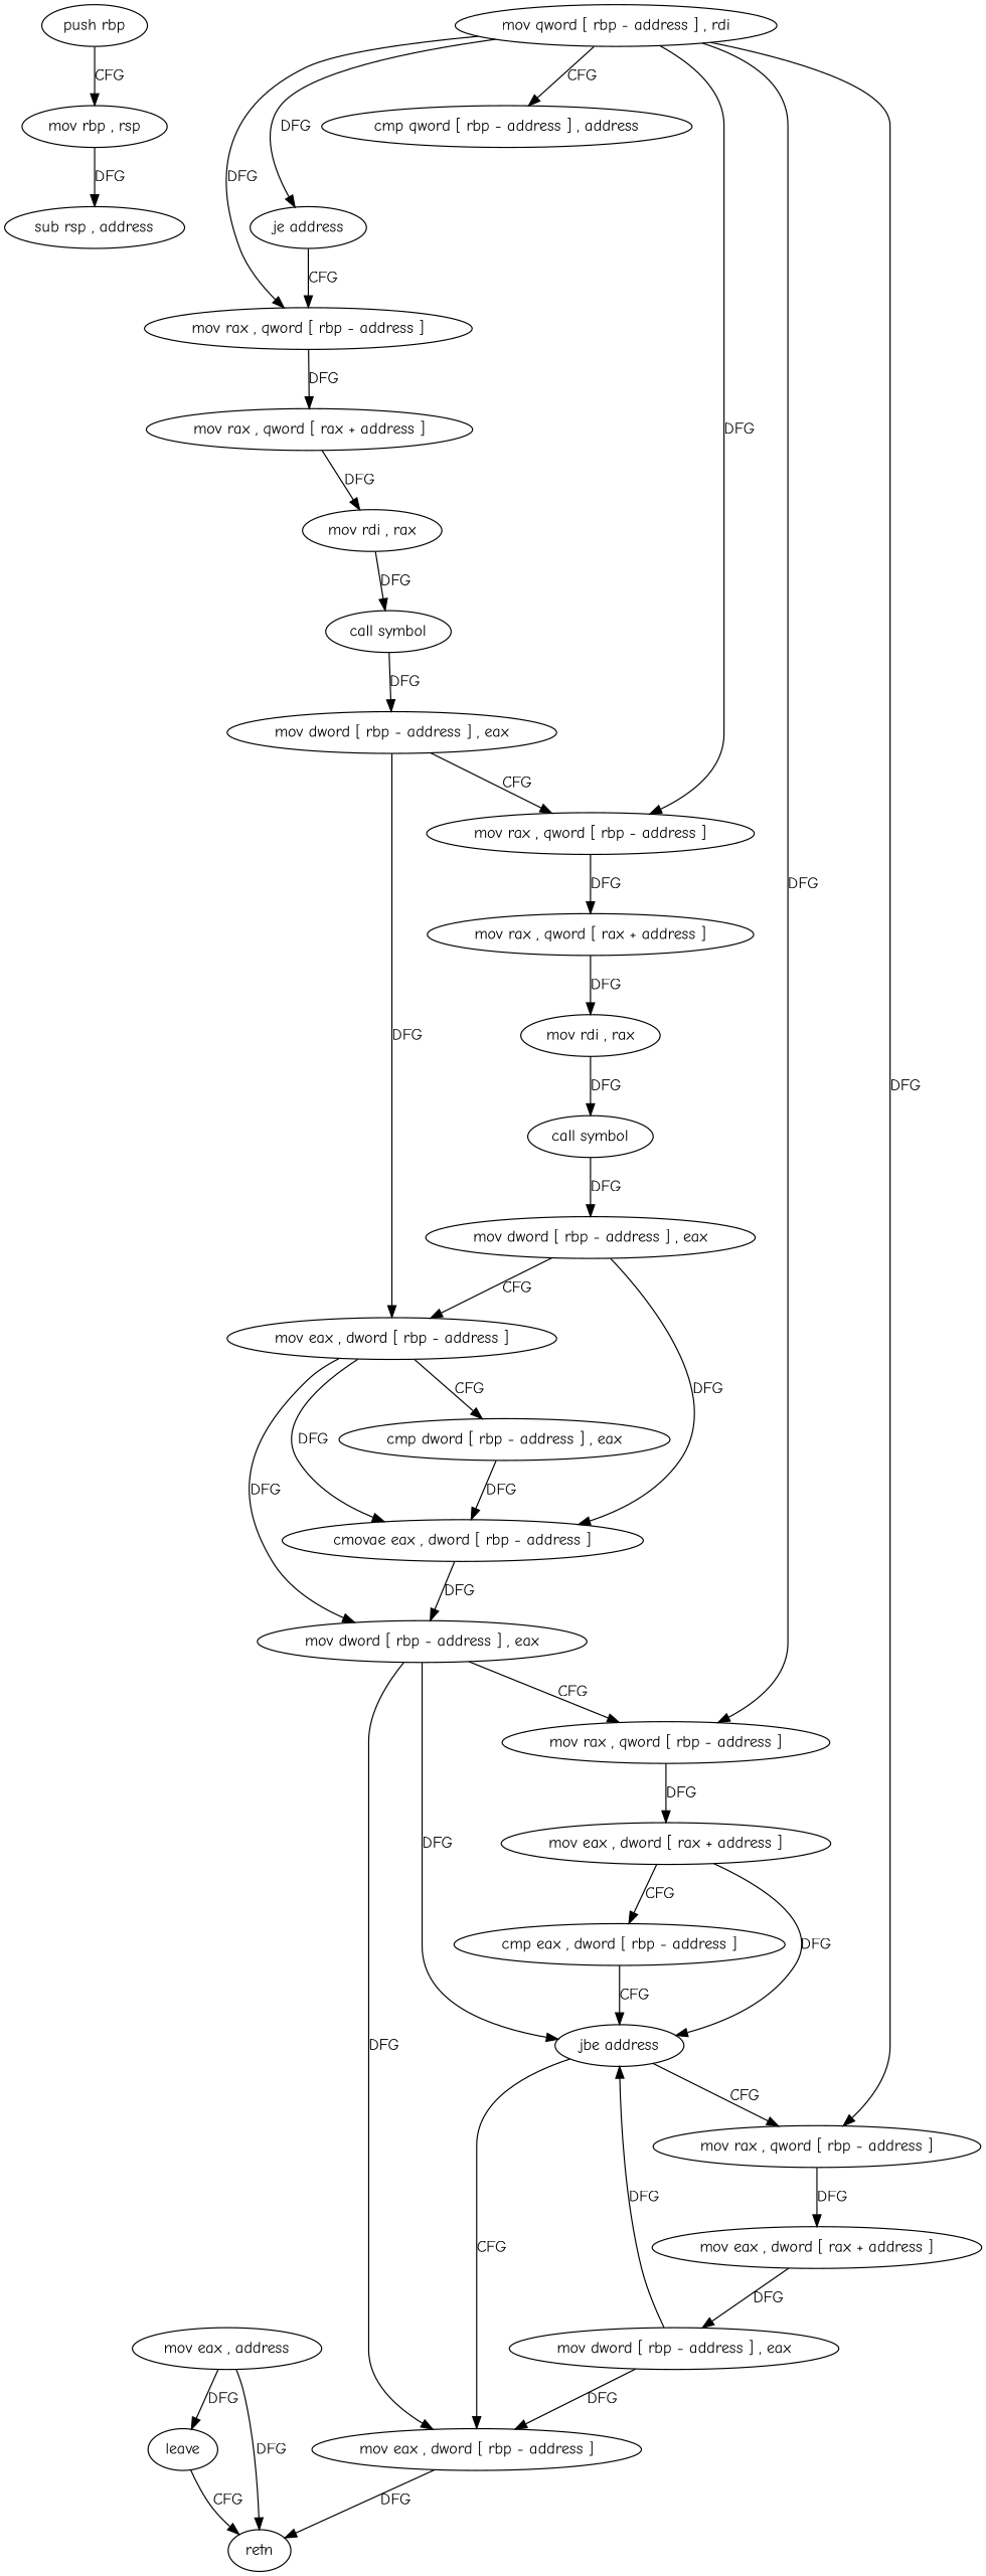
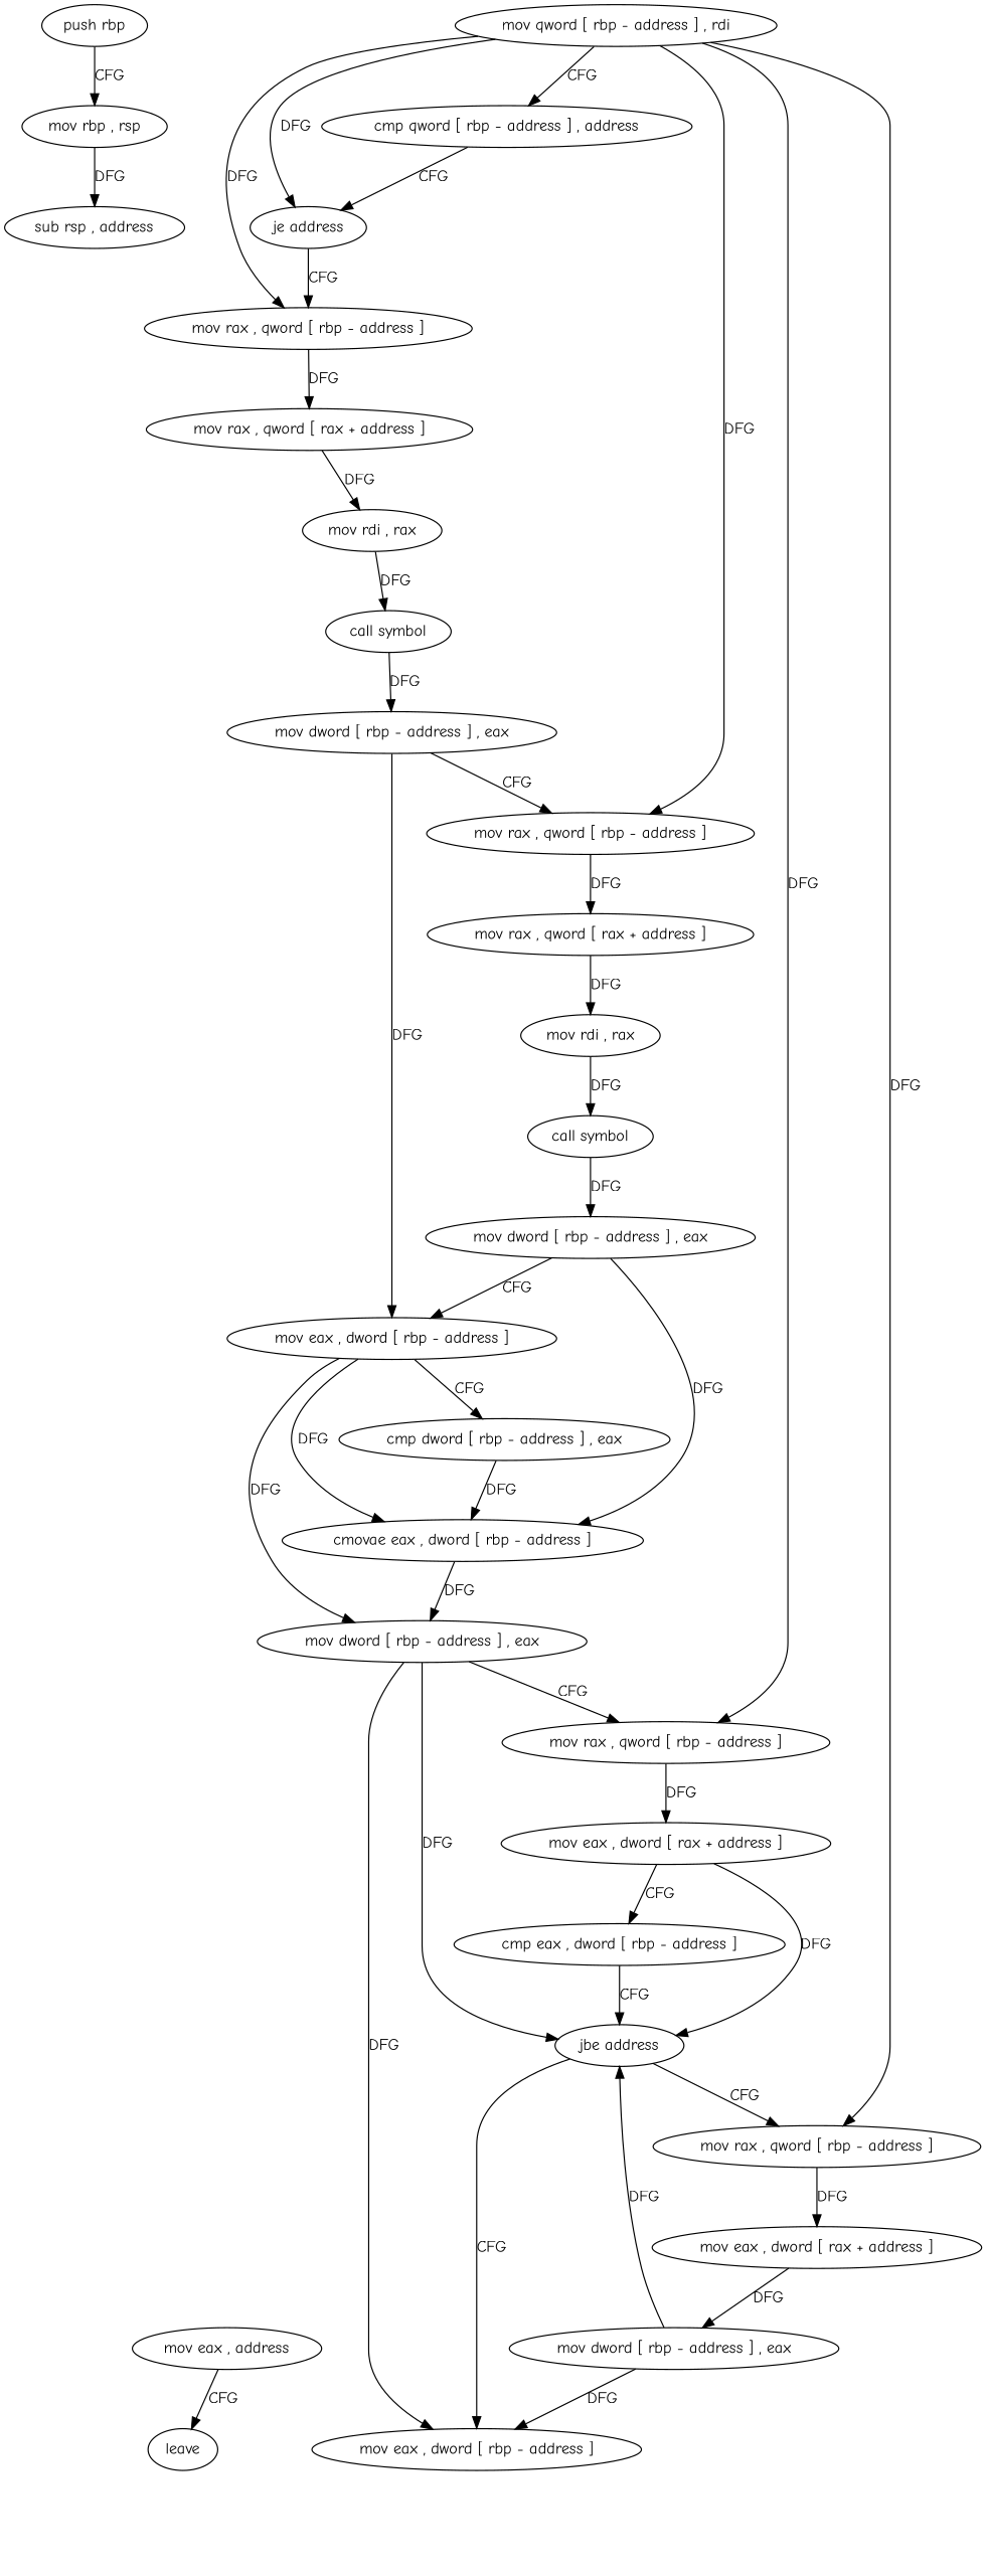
  digraph {
    fontname="Comic Neue"
    node [fontname="Comic Neue"]
    edge [fontname="Comic Neue"]
    n1 [label="push rbp"]
    n2 [label="mov rbp , rsp"]
    n3 [label="sub rsp , address"]
    n4 [label="mov qword [ rbp - address ] , rdi"]
    n5 [label="cmp qword [ rbp - address ] , address"]
    n6 [label="je address"]
    n7 [label="mov rax , qword [ rbp - address ]"]
    n8 [label="mov rax , qword [ rbp - address ]"]
    n9 [label="mov rax , qword [ rbp - address ]"]
    n10 [label="mov rax , qword [ rbp - address ]"]
    n11 [label="mov rax , qword [ rax + address ]"]
    n12 [label="mov rax , qword [ rax + address ]"]
    n13 [label="mov eax , dword [ rax + address ]"]
    n14 [label="mov eax , dword [ rax + address ]"]
    n15 [label="mov eax , address"]
    n16 [label=leave]
-   n17 [label=retn]
    n18 [label="mov rdi , rax"]
    n19 [label="call symbol"]
    n20 [label="mov dword [ rbp - address ] , eax"]
    n21 [label="mov eax , dword [ rbp - address ]"]
    n22 [label="cmovae eax , dword [ rbp - address ]"]
    n23 [label="cmp dword [ rbp - address ] , eax"]
    n24 [label="mov dword [ rbp - address ] , eax"]
    n25 [label="mov rdi , rax"]
    n26 [label="call symbol"]
    n27 [label="mov dword [ rbp - address ] , eax"]
    n28 [label="jbe address"]
    n29 [label="mov eax , dword [ rbp - address ]"]
    n30 [label="cmp eax , dword [ rbp - address ]"]
    n31 [label="mov dword [ rbp - address ] , eax"]
    n1 -> n2 [label=CFG]
    n2 -> n3 [label=DFG]
    n4 -> n5 [label=CFG]
    n4 -> n6 [label=DFG]
    n4 -> n7 [label=DFG]
    n4 -> n8 [label=DFG]
    n4 -> n9 [label=DFG]
    n4 -> n10 [label=DFG]
+   n5 -> n6 [label=CFG]
    n6 -> n7 [label=CFG]
    n7 -> n11 [label=DFG]
    n8 -> n12 [label=DFG]
    n9 -> n13 [label=DFG]
    n10 -> n14 [label=DFG]
    n11 -> n18 [label=DFG]
    n12 -> n25 [label=DFG]
    n13 -> n28 [label=DFG]
    n13 -> n30 [label=CFG]
    n14 -> n31 [label=DFG]
-   n15 -> n16 [label=DFG]
-   n15 -> n17 [label=DFG]
-   n16 -> n17 [label=CFG]
+   n15 -> n16 [label=CFG]
    n18 -> n19 [label=DFG]
    n19 -> n20 [label=DFG]
    n20 -> n8 [label=CFG]
    n20 -> n21 [label=DFG]
    n21 -> n22 [label=DFG]
    n21 -> n23 [label=CFG]
    n21 -> n24 [label=DFG]
    n22 -> n24 [label=DFG]
    n23 -> n22 [label=DFG]
    n24 -> n9 [label=CFG]
    n24 -> n28 [label=DFG]
    n24 -> n29 [label=DFG]
    n25 -> n26 [label=DFG]
    n26 -> n27 [label=DFG]
    n27 -> n21 [label=CFG]
    n27 -> n22 [label=DFG]
    n28 -> n10 [label=CFG]
    n28 -> n29 [label=CFG]
-   n29 -> n17 [label=DFG]
    n30 -> n28 [label=CFG]
    n31 -> n28 [label=DFG]
    n31 -> n29 [label=DFG]
  }
